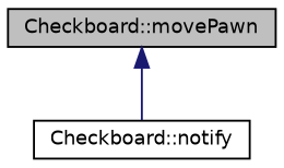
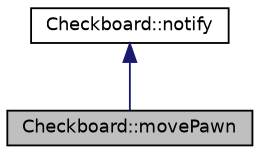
  digraph {
    rankdir=TB
    node [color=black fontname=Helvetica fontsize=10 shape=record]
    n1 [fillcolor=grey75 fontcolor=black height=0.2 label="Checkboard::movePawn" style=filled width=0.4]
    n2 [height=0.2 label="Checkboard::notify" width=0.4]
-   n1 -> n2 [color=midnightblue dir=back fontname=Helvetica fontsize=10 labelfontname=Helvetica labelfontsize=10 style=solid]
+   n2 -> n1 [color=midnightblue dir=back fontname=Helvetica fontsize=10 labelfontname=Helvetica labelfontsize=10 style=solid]
  }
